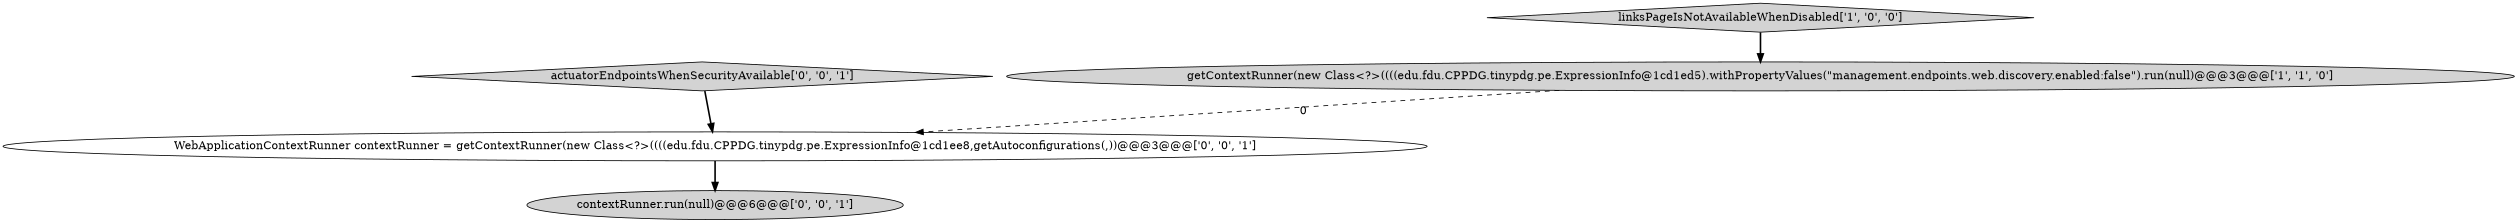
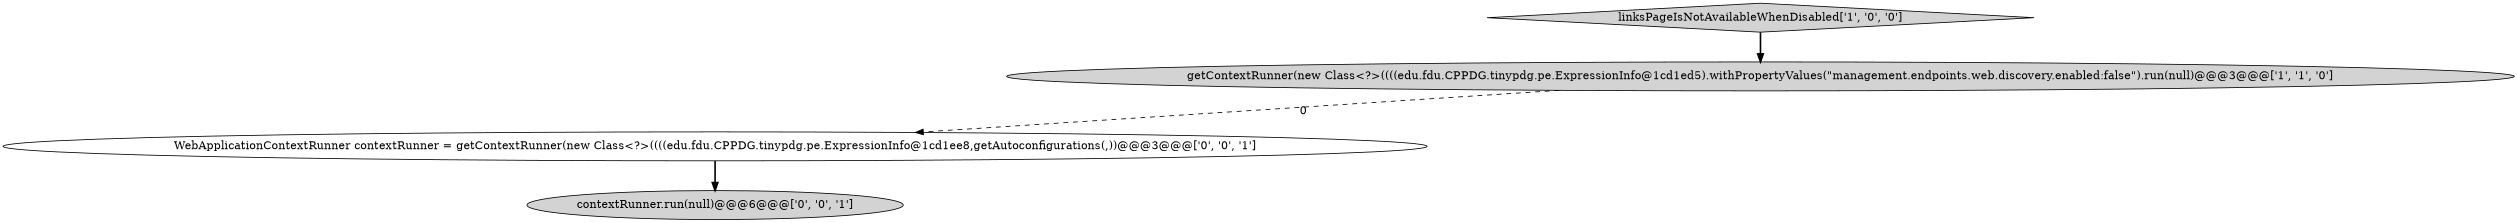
  digraph {
    node [fillcolor=lightgray shape=ellipse style=filled]
    edge [style=bold]
    n1 [label="getContextRunner(new Class<?>((((edu.fdu.CPPDG.tinypdg.pe.ExpressionInfo@1cd1ed5).withPropertyValues(\"management.endpoints.web.discovery.enabled:false\").run(null)@@@3@@@['1', '1', '0']"]
    n2 [fillcolor=white label="WebApplicationContextRunner contextRunner = getContextRunner(new Class<?>((((edu.fdu.CPPDG.tinypdg.pe.ExpressionInfo@1cd1ee8,getAutoconfigurations(,))@@@3@@@['0', '0', '1']"]
    n3 [label="contextRunner.run(null)@@@6@@@['0', '0', '1']"]
-   n4 [label="actuatorEndpointsWhenSecurityAvailable['0', '0', '1']" shape=diamond]
    n5 [label="linksPageIsNotAvailableWhenDisabled['1', '0', '0']" shape=diamond]
    n1 -> n2 [label=0 style=dashed]
    n2 -> n3
-   n4 -> n2
    n5 -> n1
  }
